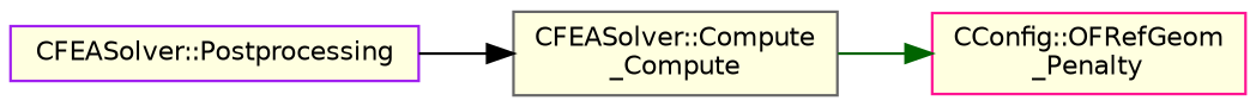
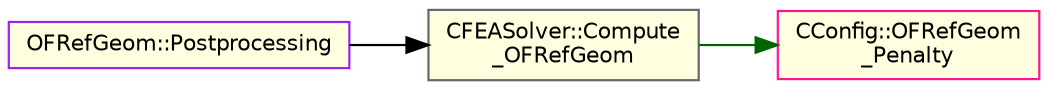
  digraph {
    rankdir=RL
    node [fillcolor=lightyellow fontname=Helvetica fontsize=10 shape=record style=filled]
    edge [dir=back fontname=Helvetica fontsize=10 labelfontname=Helvetica labelfontsize=10 style=solid]
    n1 [color=deeppink fontcolor=black height=0.2 label="CConfig::OFRefGeom\l_Penalty" width=0.4]
-   n2 [color=gray40 height=0.2 label="CFEASolver::Compute\l_Compute" width=0.4]
-   n3 [color=purple height=0.2 label="CFEASolver::Postprocessing" width=0.4]
+   n2 [color=gray40 height=0.2 label="CFEASolver::Compute\l_OFRefGeom" width=0.4]
+   n3 [color=purple height=0.2 label="OFRefGeom::Postprocessing" width=0.4]
    n1 -> n2 [color=darkgreen]
    n2 -> n3 [color=black]
  }
